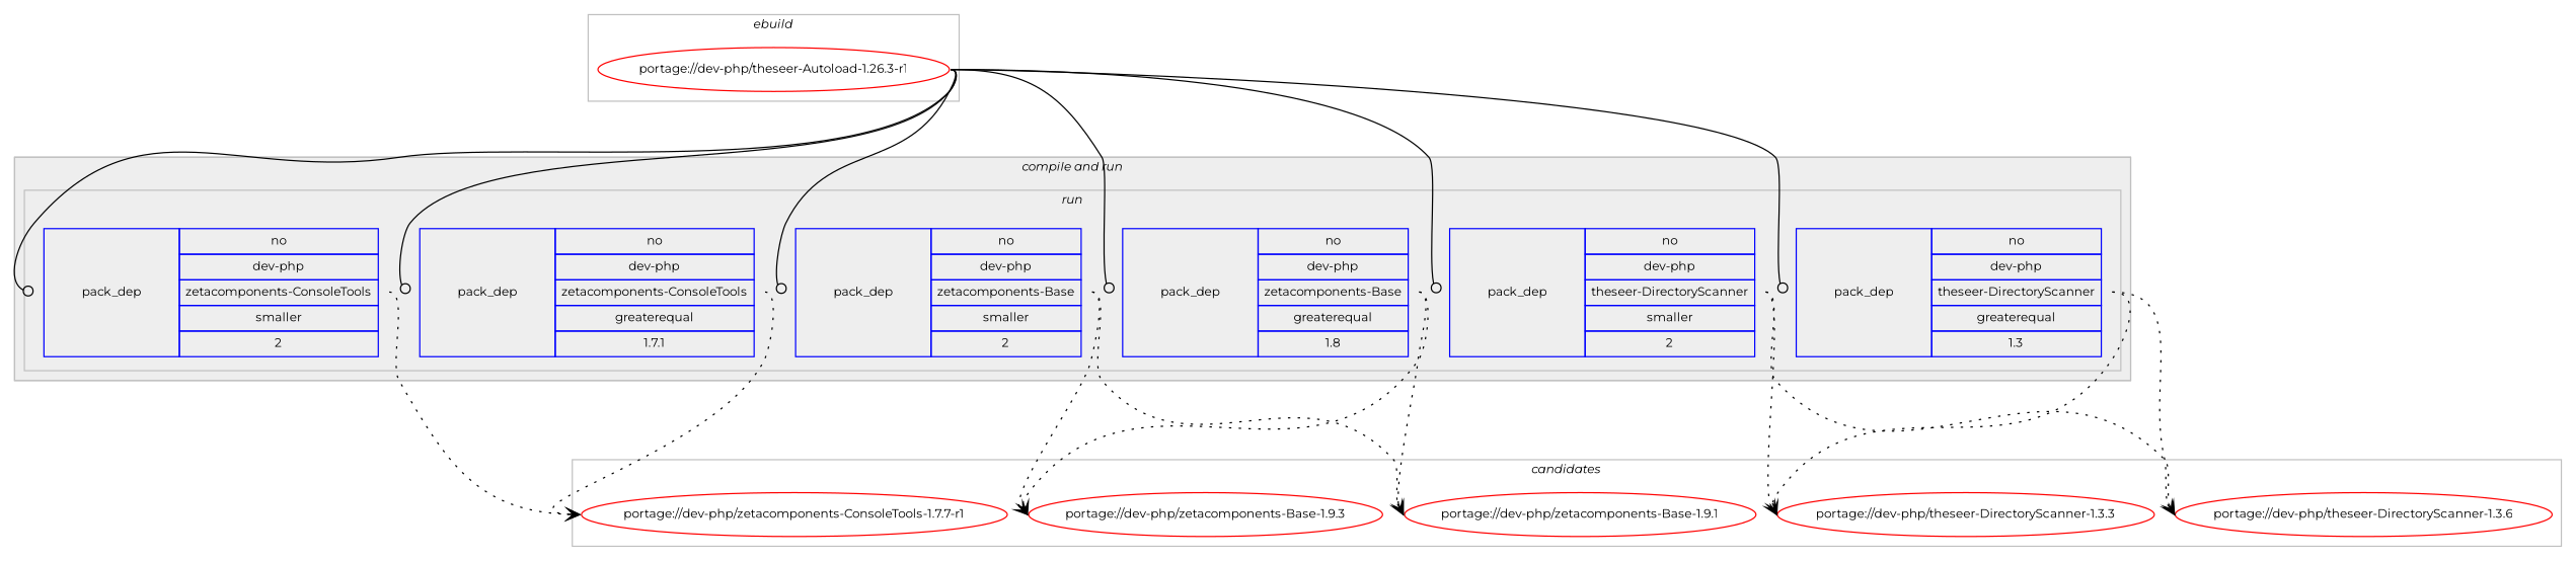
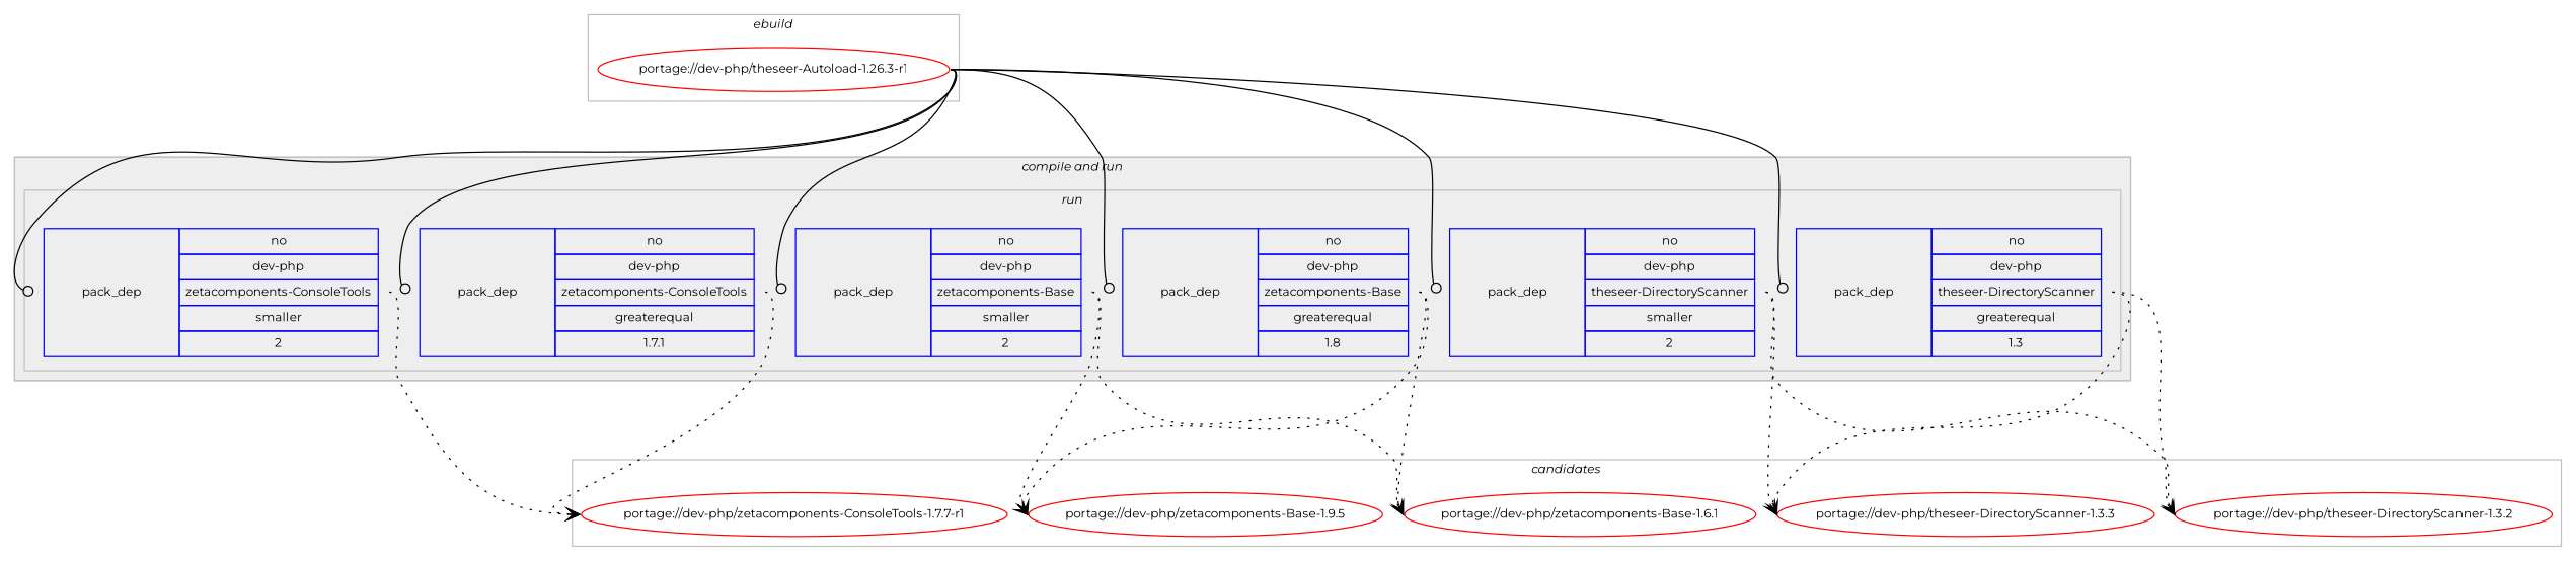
  digraph {
    compound=true
    concentrate=true
    fontname=Montserrat
    fontsize=10
    newrank=true
    rankdir=TB
    ranksep=1.5
    node [color=red fontname=Montserrat fontsize=10]
    edge [arrowhead=vee fontname=Montserrat headport=w style=dotted tailport=e weight=100]
    n1 [label="portage://dev-php/theseer-Autoload-1.26.3-r1" width=4]
    n2 [color=blue label=<<TABLE BORDER="0" CELLBORDER="1" CELLSPACING="0" CELLPADDING="4" WIDTH="220"><TR><TD ROWSPAN="6" CELLPADDING="30">pack_dep</TD></TR><TR><TD WIDTH="110">no</TD></TR><TR><TD>dev-php</TD></TR><TR><TD>theseer-DirectoryScanner</TD></TR><TR><TD>greaterequal</TD></TR><TR><TD>1.3</TD></TR></TABLE>> shape=none]
    n3 [color=blue label=<<TABLE BORDER="0" CELLBORDER="1" CELLSPACING="0" CELLPADDING="4" WIDTH="220"><TR><TD ROWSPAN="6" CELLPADDING="30">pack_dep</TD></TR><TR><TD WIDTH="110">no</TD></TR><TR><TD>dev-php</TD></TR><TR><TD>theseer-DirectoryScanner</TD></TR><TR><TD>smaller</TD></TR><TR><TD>2</TD></TR></TABLE>> shape=none]
    n4 [color=blue label=<<TABLE BORDER="0" CELLBORDER="1" CELLSPACING="0" CELLPADDING="4" WIDTH="220"><TR><TD ROWSPAN="6" CELLPADDING="30">pack_dep</TD></TR><TR><TD WIDTH="110">no</TD></TR><TR><TD>dev-php</TD></TR><TR><TD>zetacomponents-Base</TD></TR><TR><TD>greaterequal</TD></TR><TR><TD>1.8</TD></TR></TABLE>> shape=none]
    n5 [color=blue label=<<TABLE BORDER="0" CELLBORDER="1" CELLSPACING="0" CELLPADDING="4" WIDTH="220"><TR><TD ROWSPAN="6" CELLPADDING="30">pack_dep</TD></TR><TR><TD WIDTH="110">no</TD></TR><TR><TD>dev-php</TD></TR><TR><TD>zetacomponents-Base</TD></TR><TR><TD>smaller</TD></TR><TR><TD>2</TD></TR></TABLE>> shape=none]
    n6 [color=blue label=<<TABLE BORDER="0" CELLBORDER="1" CELLSPACING="0" CELLPADDING="4" WIDTH="220"><TR><TD ROWSPAN="6" CELLPADDING="30">pack_dep</TD></TR><TR><TD WIDTH="110">no</TD></TR><TR><TD>dev-php</TD></TR><TR><TD>zetacomponents-ConsoleTools</TD></TR><TR><TD>greaterequal</TD></TR><TR><TD>1.7.1</TD></TR></TABLE>> shape=none]
    n7 [color=blue label=<<TABLE BORDER="0" CELLBORDER="1" CELLSPACING="0" CELLPADDING="4" WIDTH="220"><TR><TD ROWSPAN="6" CELLPADDING="30">pack_dep</TD></TR><TR><TD WIDTH="110">no</TD></TR><TR><TD>dev-php</TD></TR><TR><TD>zetacomponents-ConsoleTools</TD></TR><TR><TD>smaller</TD></TR><TR><TD>2</TD></TR></TABLE>> shape=none]
-   n8 [label="portage://dev-php/theseer-DirectoryScanner-1.3.6" width=4]
+   n8 [label="portage://dev-php/theseer-DirectoryScanner-1.3.2" width=4]
    n9 [label="portage://dev-php/theseer-DirectoryScanner-1.3.3" width=4]
-   n10 [label="portage://dev-php/zetacomponents-Base-1.9.1" width=4]
-   n11 [label="portage://dev-php/zetacomponents-Base-1.9.3" width=4]
+   n10 [label="portage://dev-php/zetacomponents-Base-1.6.1" width=4]
+   n11 [label="portage://dev-php/zetacomponents-Base-1.9.5" width=4]
    n12 [label="portage://dev-php/zetacomponents-ConsoleTools-1.7.7-r1" width=4]
    subgraph cluster_1 {
      color=gray
      label=<<i>ebuild</i>>
      rank=same
      n1
    }
    subgraph cluster_2 {
      color=gray
      label=<<i>dependencies</i>>
      subgraph cluster_3 {
        color=gray
        fillcolor="#eeeeee"
        label=<<i>compile</i>>
        style=filled
      }
      subgraph cluster_4 {
        color=gray
        fillcolor="#eeeeee"
        label=<<i>compile and run</i>>
        style=filled
      }
      subgraph cluster_5 {
        color=gray
        fillcolor="#eeeeee"
        label=<<i>run</i>>
        style=filled
        subgraph sub_6 {
          color=gray
          fillcolor="#eeeeee"
          label=<<i>run</i>>
          style=filled
          n2
        }
        subgraph sub_7 {
          color=gray
          fillcolor="#eeeeee"
          label=<<i>run</i>>
          style=filled
          n3
        }
        subgraph sub_8 {
          color=gray
          fillcolor="#eeeeee"
          label=<<i>run</i>>
          style=filled
          n4
        }
        subgraph sub_9 {
          color=gray
          fillcolor="#eeeeee"
          label=<<i>run</i>>
          style=filled
          n5
        }
        subgraph sub_10 {
          color=gray
          fillcolor="#eeeeee"
          label=<<i>run</i>>
          style=filled
          n6
        }
        subgraph sub_11 {
          color=gray
          fillcolor="#eeeeee"
          label=<<i>run</i>>
          style=filled
          n7
        }
      }
    }
    subgraph cluster_12 {
      color=gray
      label=<<i>candidates</i>>
      rank=same
      subgraph sub_13 {
        color=black
        label=<<i>candidates</i>>
        nodesep=1
        rank=same
        n8
        n9
      }
      subgraph sub_14 {
        color=black
        label=<<i>candidates</i>>
        nodesep=1
        rank=same
        n8
        n9
      }
      subgraph sub_15 {
        color=black
        label=<<i>candidates</i>>
        nodesep=1
        rank=same
        n10
        n11
      }
      subgraph sub_16 {
        color=black
        label=<<i>candidates</i>>
        nodesep=1
        rank=same
        n10
        n11
      }
      subgraph sub_17 {
        color=black
        label=<<i>candidates</i>>
        nodesep=1
        rank=same
        n12
      }
      subgraph sub_18 {
        color=black
        label=<<i>candidates</i>>
        nodesep=1
        rank=same
        n12
      }
    }
    n1 -> n2 [arrowhead=odot style=solid weight=20]
    n1 -> n3 [arrowhead=odot style=solid weight=20]
    n1 -> n4 [arrowhead=odot style=solid weight=20]
    n1 -> n5 [arrowhead=odot style=solid weight=20]
    n1 -> n6 [arrowhead=odot style=solid weight=20]
    n1 -> n7 [arrowhead=odot style=solid weight=20]
    n2 -> n8
    n2 -> n9
    n3 -> n8
    n3 -> n9
    n4 -> n10
    n4 -> n11
    n5 -> n10
    n5 -> n11
    n6 -> n12
    n7 -> n12
  }
